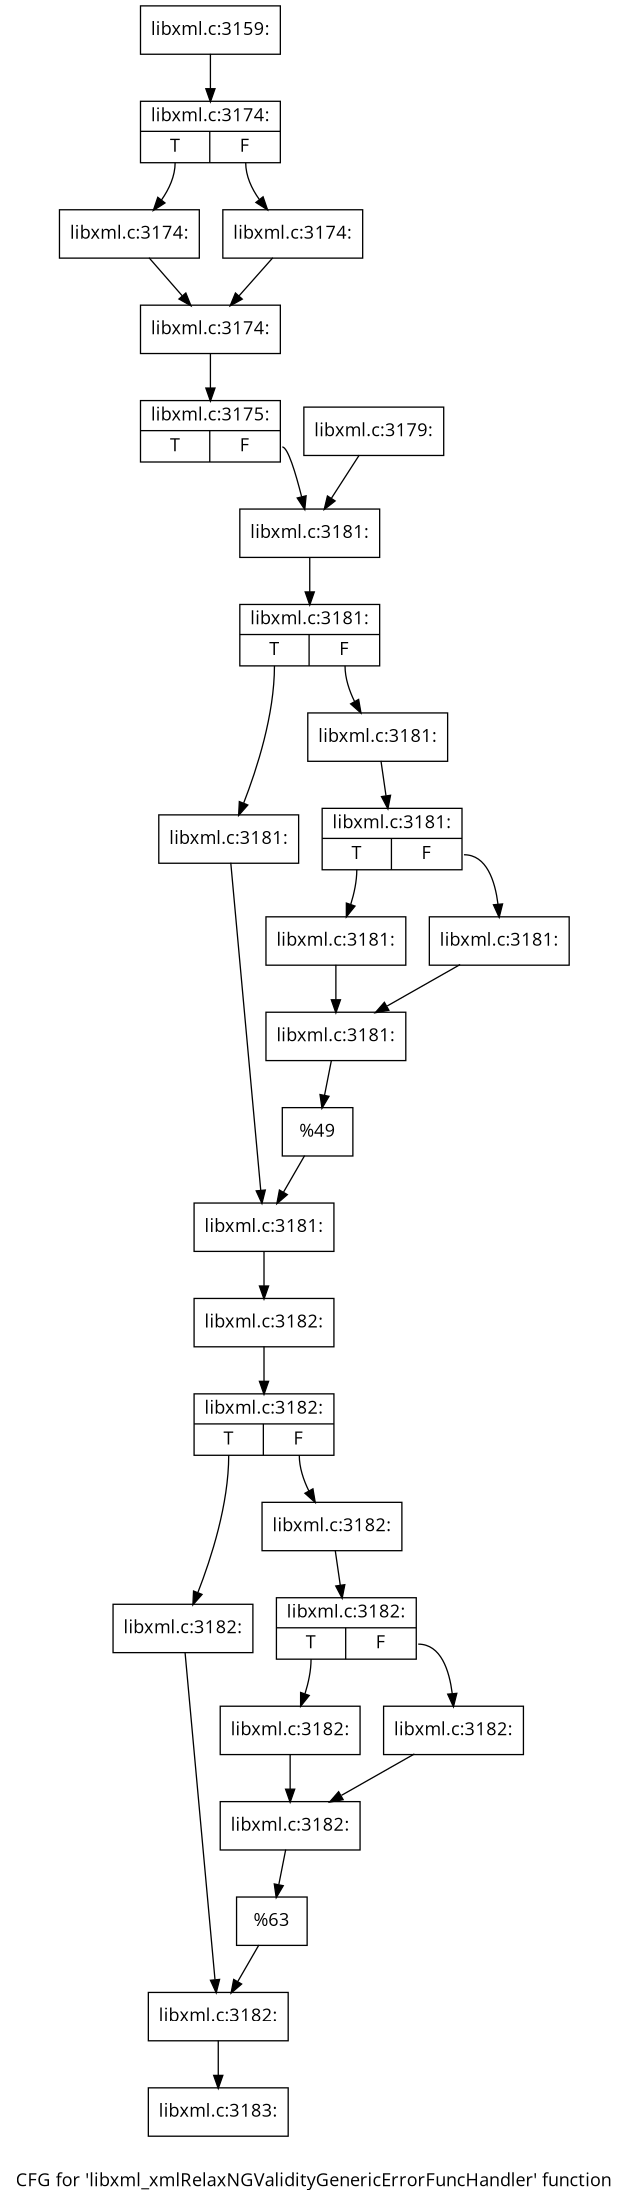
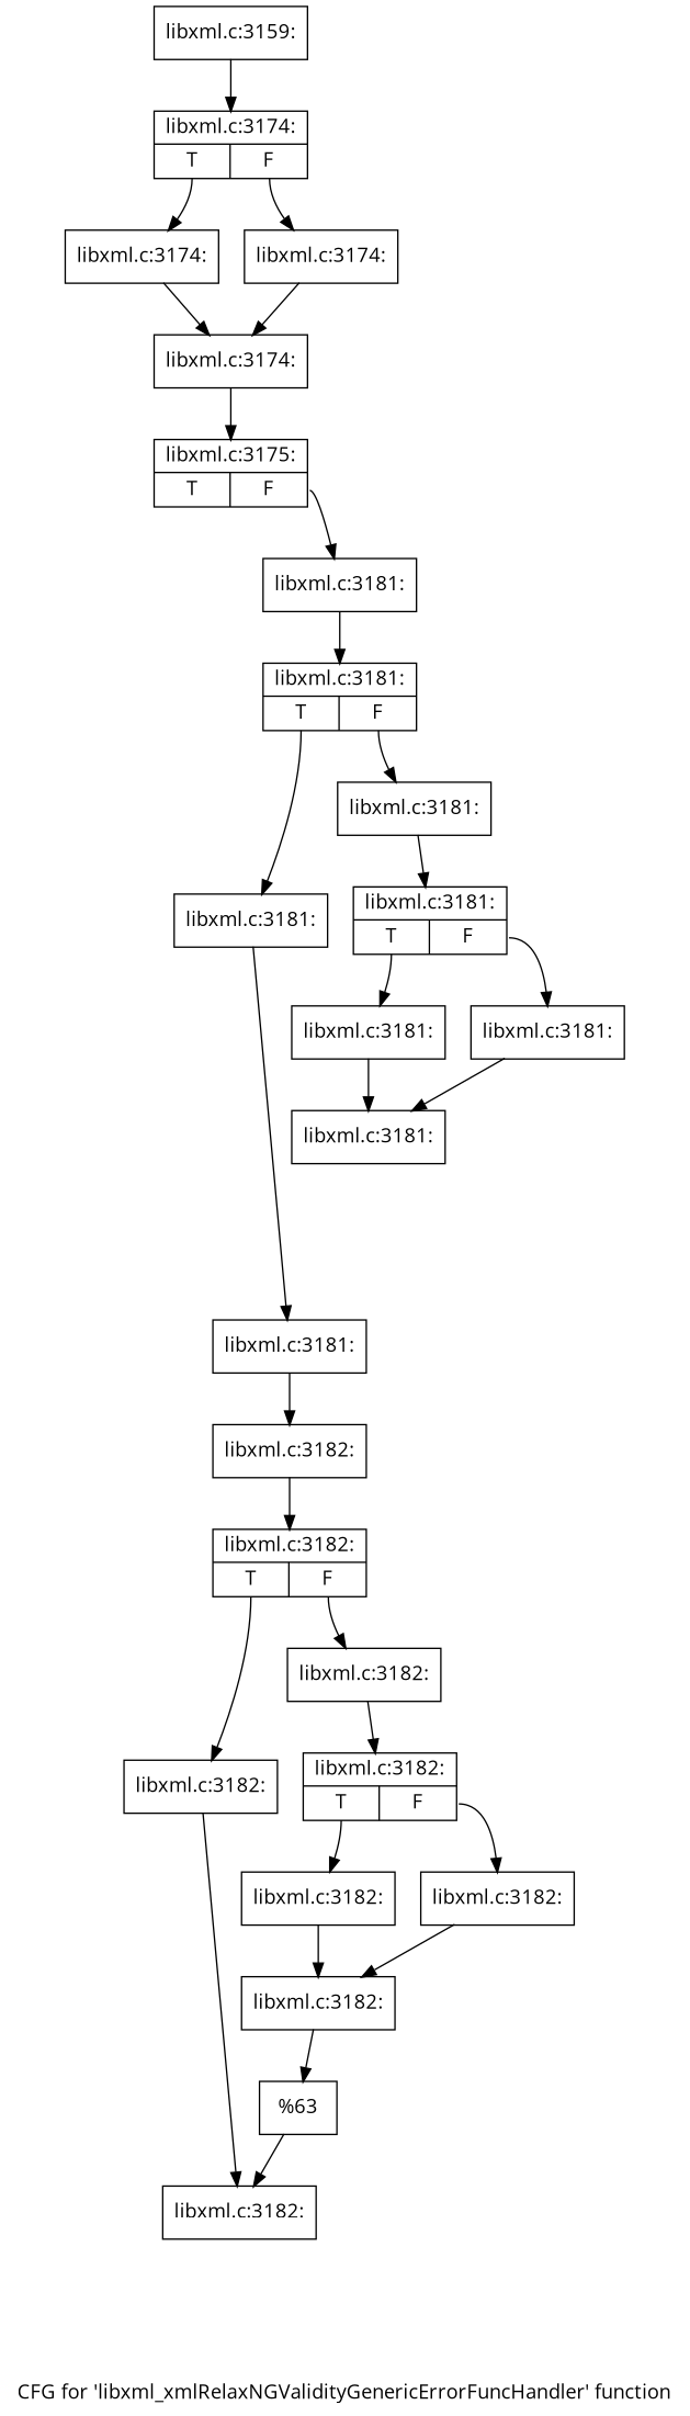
  digraph {
    fontname="Open Sans"
    label="CFG for 'libxml_xmlRelaxNGValidityGenericErrorFuncHandler' function"
    node [fontname="Open Sans" shape=record]
    edge [fontname="Open Sans"]
    n1 [label="{libxml.c:3159:}"]
    n2 [label="{libxml.c:3174:|{<s0>T|<s1>F}}"]
    n3 [label="{libxml.c:3174:}"]
    n4 [label="{libxml.c:3174:}"]
    n5 [label="{libxml.c:3174:}"]
    n6 [label="{libxml.c:3175:|{<s0>T|<s1>F}}"]
    n7 [label="{libxml.c:3181:}"]
-   n8 [label="{libxml.c:3179:}"]
    n9 [label="{libxml.c:3181:|{<s0>T|<s1>F}}"]
    n10 [label="{libxml.c:3181:}"]
    n11 [label="{libxml.c:3181:}"]
    n12 [label="{libxml.c:3181:}"]
    n13 [label="{libxml.c:3181:|{<s0>T|<s1>F}}"]
    n14 [label="{libxml.c:3182:}"]
    n15 [label="{libxml.c:3181:}"]
    n16 [label="{libxml.c:3181:}"]
    n17 [label="{libxml.c:3182:|{<s0>T|<s1>F}}"]
    n18 [label="{libxml.c:3181:}"]
-   n19 [label="{%49}"]
    n20 [label="{libxml.c:3182:}"]
    n21 [label="{libxml.c:3182:}"]
    n22 [label="{libxml.c:3182:}"]
    n23 [label="{libxml.c:3182:|{<s0>T|<s1>F}}"]
-   n24 [label="{libxml.c:3183:}"]
    n25 [label="{libxml.c:3182:}"]
    n26 [label="{libxml.c:3182:}"]
    n27 [label="{libxml.c:3182:}"]
    n28 [label="{%63}"]
    n1 -> n2
    n2 -> n3 [tailport=s0]
    n2 -> n4 [tailport=s1]
    n3 -> n5
    n4 -> n5
    n5 -> n6
    n6 -> n7 [tailport=s1]
    n7 -> n9
-   n8 -> n7
    n9 -> n10 [tailport=s0]
    n9 -> n11 [tailport=s1]
    n10 -> n12
    n11 -> n13
    n12 -> n14
    n13 -> n15 [tailport=s0]
    n13 -> n16 [tailport=s1]
    n14 -> n17
    n15 -> n18
    n16 -> n18
    n17 -> n20 [tailport=s0]
    n17 -> n21 [tailport=s1]
-   n18 -> n19
-   n19 -> n12
    n20 -> n22
    n21 -> n23
-   n22 -> n24
    n23 -> n25 [tailport=s0]
    n23 -> n26 [tailport=s1]
    n25 -> n27
    n26 -> n27
    n27 -> n28
    n28 -> n22
  }
